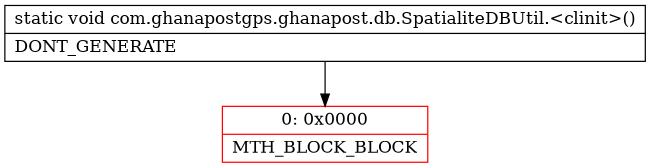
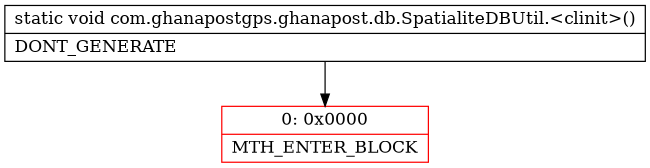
  digraph {
    node [shape=record]
-   n1 [color=red label="{0\:\ 0x0000|MTH_BLOCK_BLOCK\l}"]
+   n1 [color=red label="{0\:\ 0x0000|MTH_ENTER_BLOCK\l}"]
    n2 [label="{static void com.ghanapostgps.ghanapost.db.SpatialiteDBUtil.\<clinit\>()  | DONT_GENERATE\l}"]
    subgraph cluster_1 {
      label="R(0)"
    }
    n2 -> n1
  }
